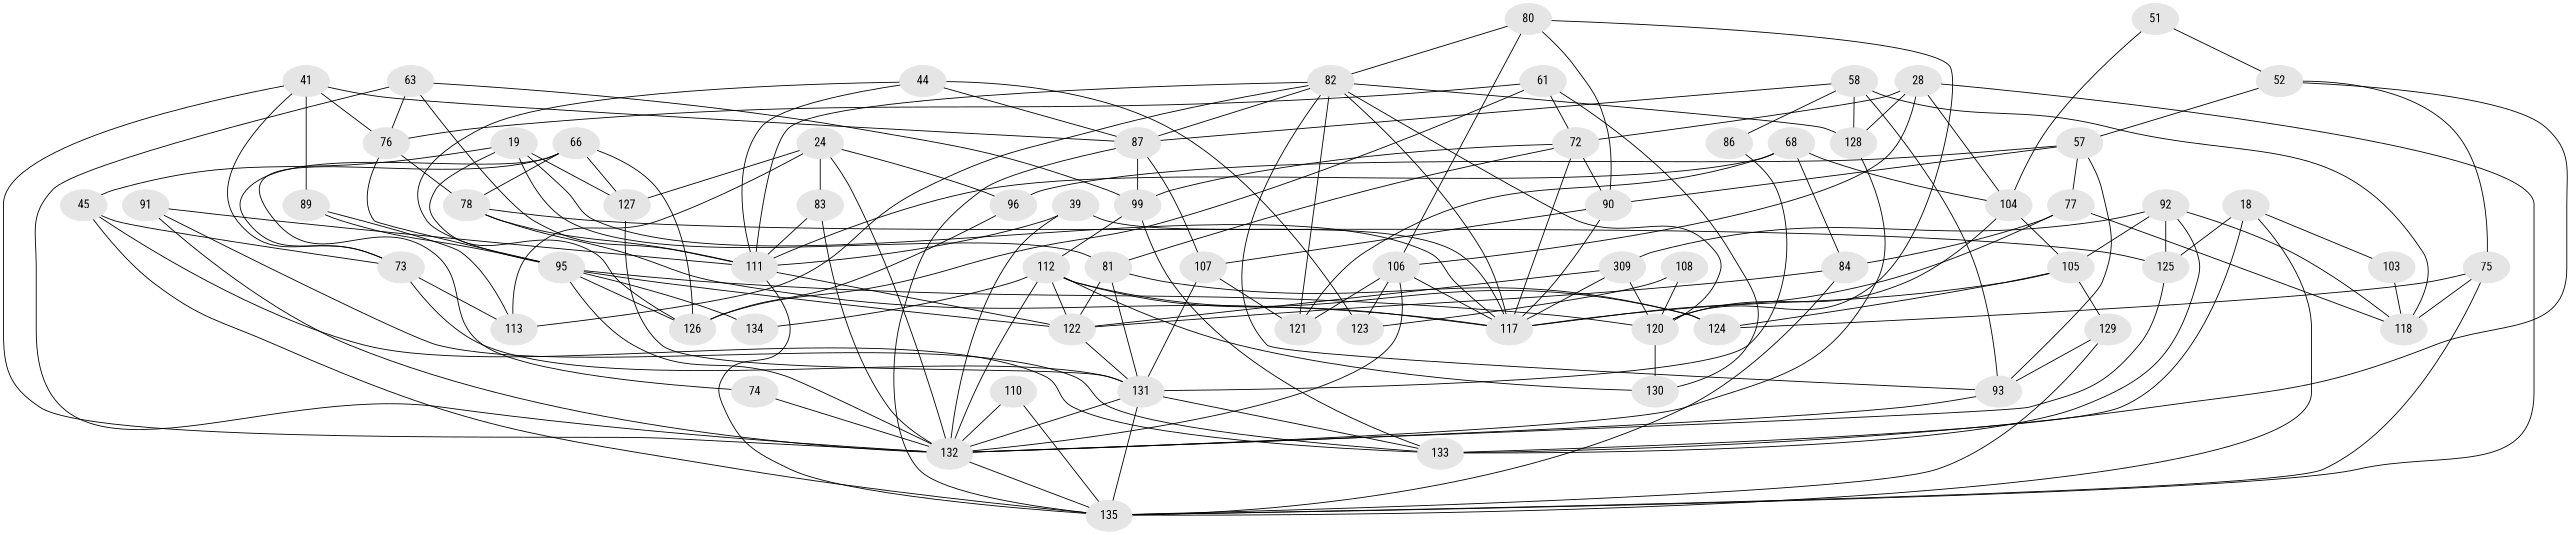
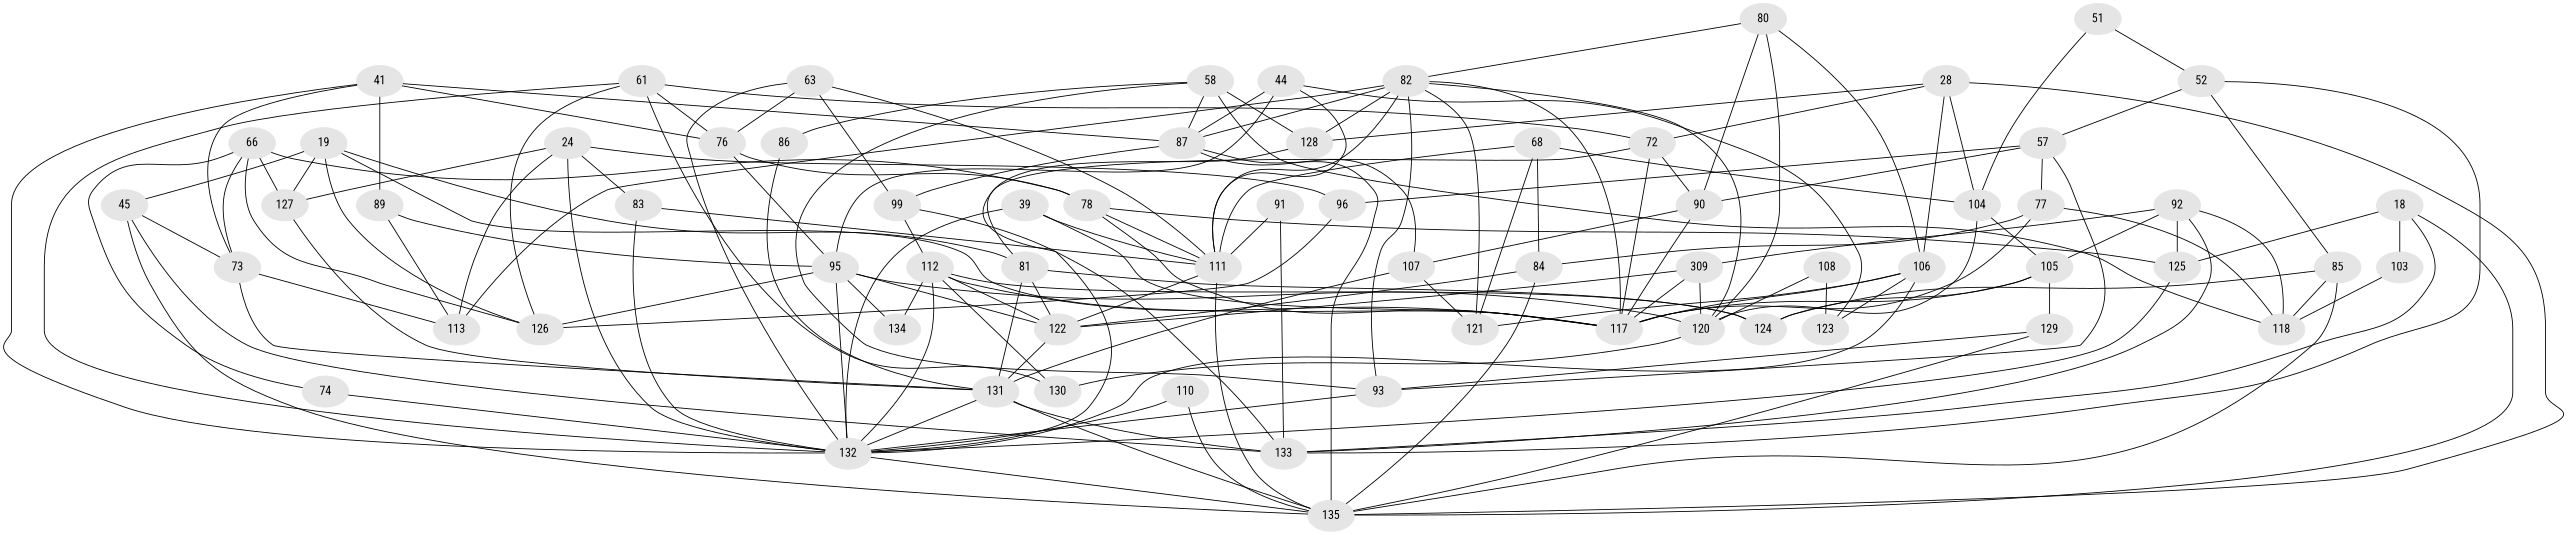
  graph {
    fontname="Roboto Condensed"
    node [color=gray90 fontname="Roboto Condensed" style=filled]
    edge [fontname="Roboto Condensed"]
    18 [super="+7"]
    103
    125 [super="+119"]
    133 [super="+15+46"]
    135 [super="+17+114+55"]
    118 [super="+101"]
    132 [super="+60+71+88"]
    45 [super="+31"]
    73
    19
    117 [super="+50+115"]
    126 [super="+12"]
    127
    81
    131 [super="+48+116"]
    83 [super="+13"]
    111 [super="+2+79"]
    24
    96
    113
    28 [super="+26"]
    72 [super="+4"]
    104 [super="+29"]
    106 [super="+25+59"]
    128
    90
    99 [super="+14+64"]
    120 [super="+23+97"]
    105
    123
    121 [super="+1"]
    122 [super="+36+94"]
    39
    41
    76 [super="+62"]
    87 [super="+75+67"]
    89
    95 [super="+53"]
    78 [super="+42"]
    107 [super="+98"]
    44
    134
    124
    51
    52
    57 [super="+33"]
-   85 [label=75]
+   85
    77
    93 [super="+20+43"]
    84
    58
    86
    61
    130
    63
    112 [super="+3"]
    66 [super="+11"]
    74
    68
    82 [super="+9+56"]
    80
    91
    92 [super="+40"]
    n64 [label=309 super="+102"]
    129
    108
    110
    18 -- 103
    18 -- 125 [weight=2]
    18 -- 133 [weight=3]
    18 -- 135 [weight=2]
    103 -- 118
    125 -- 132
    132 -- 135 [weight=2]
    45 -- 133
    45 -- 135
    45 -- 73
    73 -- 131
    73 -- 113
    19 -- 45 [weight=2]
    19 -- 117
    19 -- 126
    19 -- 127
    19 -- 81
    127 -- 131
    81 -- 131 [weight=2]
    81 -- 122
    81 -- 124
    131 -- 133 [weight=3]
    131 -- 135
    131 -- 132
    83 -- 132 [weight=2]
    83 -- 111
    111 -- 135
    111 -- 122
    24 -- 132
    24 -- 127
    24 -- 83 [weight=2]
    24 -- 96
    24 -- 113
    96 -- 126
    28 -- 135
    28 -- 72
    28 -- 104 [weight=2]
    28 -- 106
    28 -- 128
    72 -- 117
    72 -- 81
    72 -- 90
-   72 -- 99
    104 -- 120
    104 -- 105
    106 -- 132 [weight=2]
    106 -- 117 [weight=2]
    106 -- 123
    106 -- 121
    128 -- 132
    90 -- 117
    90 -- 107 [weight=2]
    99 -- 133
    99 -- 112 [weight=2]
    120 -- 130
    105 -- 117
    105 -- 124
    105 -- 129
    122 -- 131
    39 -- 132
    39 -- 117
    39 -- 111
    41 -- 132
    41 -- 73
    41 -- 76
    41 -- 87
    41 -- 89
    76 -- 95
    76 -- 78
    87 -- 135 [weight=2]
    87 -- 99 [weight=2]
    87 -- 107
    89 -- 113
    89 -- 95
    95 -- 132 [weight=4]
    95 -- 126 [weight=2]
    95 -- 120
    95 -- 122 [weight=2]
    95 -- 134
    78 -- 125
    78 -- 117
    78 -- 111
    107 -- 131
    107 -- 121
    44 -- 111
    44 -- 123
    44 -- 87
    44 -- 95
    51 -- 104
    51 -- 52
    52 -- 133
    52 -- 57
    52 -- 85
    57 -- 96
    57 -- 90
    57 -- 77
    57 -- 93
    85 -- 135
    85 -- 118
    85 -- 124
    77 -- 118
    77 -- 117
    77 -- 84
    93 -- 132 [weight=2]
    84 -- 135
    84 -- 122 [weight=2]
    58 -- 118 [weight=2]
    58 -- 128
    58 -- 87
    58 -- 93
    58 -- 86
    86 -- 131
-   91 -- 132
+   61 -- 132
    61 -- 126
    61 -- 72
    61 -- 76
    61 -- 130
    63 -- 132
    63 -- 111
    63 -- 99
    63 -- 76
    112 -- 132 [weight=2]
    112 -- 117 [weight=2]
    112 -- 122
    112 -- 134
    112 -- 124
    112 -- 130
    66 -- 73
    66 -- 126
    66 -- 127
    66 -- 78
    66 -- 74
    74 -- 132
    68 -- 111
    68 -- 104
    68 -- 121
    68 -- 84
    82 -- 117 [weight=2]
    82 -- 111
    82 -- 113 [weight=2]
    82 -- 128 [weight=2]
    82 -- 120
    82 -- 121
    82 -- 87
    82 -- 93
    80 -- 106
    80 -- 90
    80 -- 120
    80 -- 82
    91 -- 133
    91 -- 111
    92 -- 125
    92 -- 133
    92 -- 118
    92 -- 105
    92 -- n64
    n64 -- 117 [weight=2]
    n64 -- 120 [weight=2]
    n64 -- 122
    129 -- 135
    129 -- 93
    108 -- 120 [weight=3]
    108 -- 123 [weight=2]
    110 -- 135
    110 -- 132
  }
